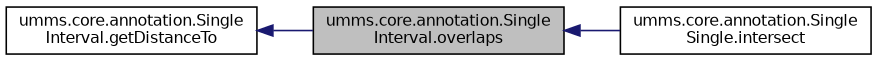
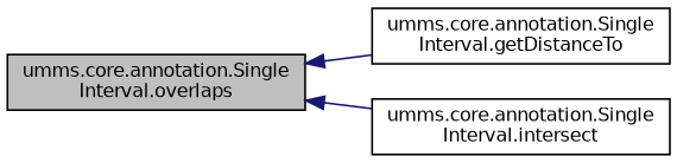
  digraph {
    rankdir=LR
    node [color=black fillcolor=white fontname=Helvetica fontsize=10 shape=record style=filled]
    edge [color=midnightblue dir=back fontname=Helvetica fontsize=10 labelfontname=Helvetica labelfontsize=10 style=solid]
    n1 [fillcolor=grey75 fontcolor=black height=0.2 label="umms.core.annotation.Single\lInterval.overlaps" width=0.4]
    n2 [height=0.2 label="umms.core.annotation.Single\lInterval.getDistanceTo" width=0.4]
-   n3 [height=0.2 label="umms.core.annotation.Single\lSingle.intersect" width=0.4]
-   n2 -> n1
+   n3 [height=0.2 label="umms.core.annotation.Single\lInterval.intersect" width=0.4]
+   n1 -> n2
    n1 -> n3
  }
